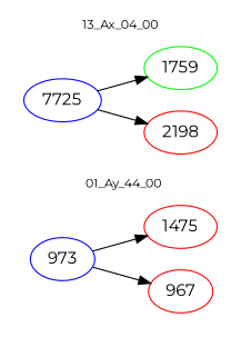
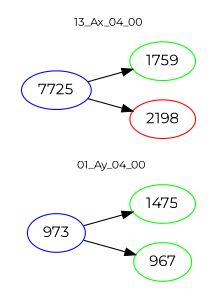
  digraph {
    fontname=Montserrat
    rankdir=LR
    node [color=blue fontname=Montserrat]
    edge [color=black fontname=Montserrat]
    n1 [label=973]
-   n2 [color=red label=967]
-   n3 [color=red label=1475]
+   n2 [color=green label=967]
+   n3 [color=green label=1475]
    n4 [label=7725]
    n5 [color=red label=2198]
    n6 [color=green label=1759]
    subgraph cluster_1 {
      color=white
      fontsize=10
-     label="01_Ay_44_00"
+     label="01_Ay_04_00"
      n1
      n2
      n3
    }
    subgraph cluster_2 {
      color=white
      fontsize=10
      label="13_Ax_04_00"
      n4
      n5
      n6
    }
    n1 -> n2
    n1 -> n3
    n4 -> n5
    n4 -> n6
  }
